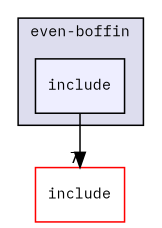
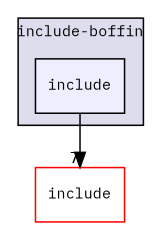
  digraph {
    compound=true
    fontname="IBM Plex Mono"
    node [fontname="IBM Plex Mono" fontsize=10 shape=box style=filled]
    n1 [fillcolor="#eeeeff" label=include pencolor=black]
    n2 [color=red fillcolor=white label=include]
    subgraph cluster_1 {
      bgcolor="#ddddee"
      fontsize=10
-     label="even-boffin"
+     label="include-boffin"
      pencolor=black
      n1
    }
    n1 -> n2 [headlabel=7 labeldistance=1.5 labelfontname=Helvetica labelfontsize=10 fontname="IBM Plex Mono"]
  }
